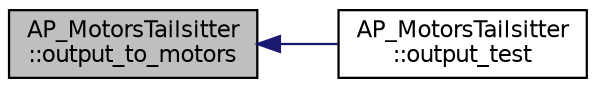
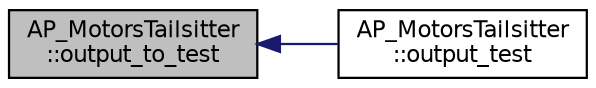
  digraph {
    rankdir=LR
    node [color=black fontname=Helvetica fontsize=10 shape=record style=filled]
-   n1 [fillcolor=grey75 fontcolor=black height=0.2 label="AP_MotorsTailsitter\l::output_to_motors" width=0.4]
+   n1 [fillcolor=grey75 fontcolor=black height=0.2 label="AP_MotorsTailsitter\l::output_to_test" width=0.4]
    n2 [fillcolor=white height=0.2 label="AP_MotorsTailsitter\l::output_test" width=0.4]
    n1 -> n2 [color=midnightblue dir=back fontname=Helvetica fontsize=10 labelfontname=Helvetica labelfontsize=10 style=solid]
  }
